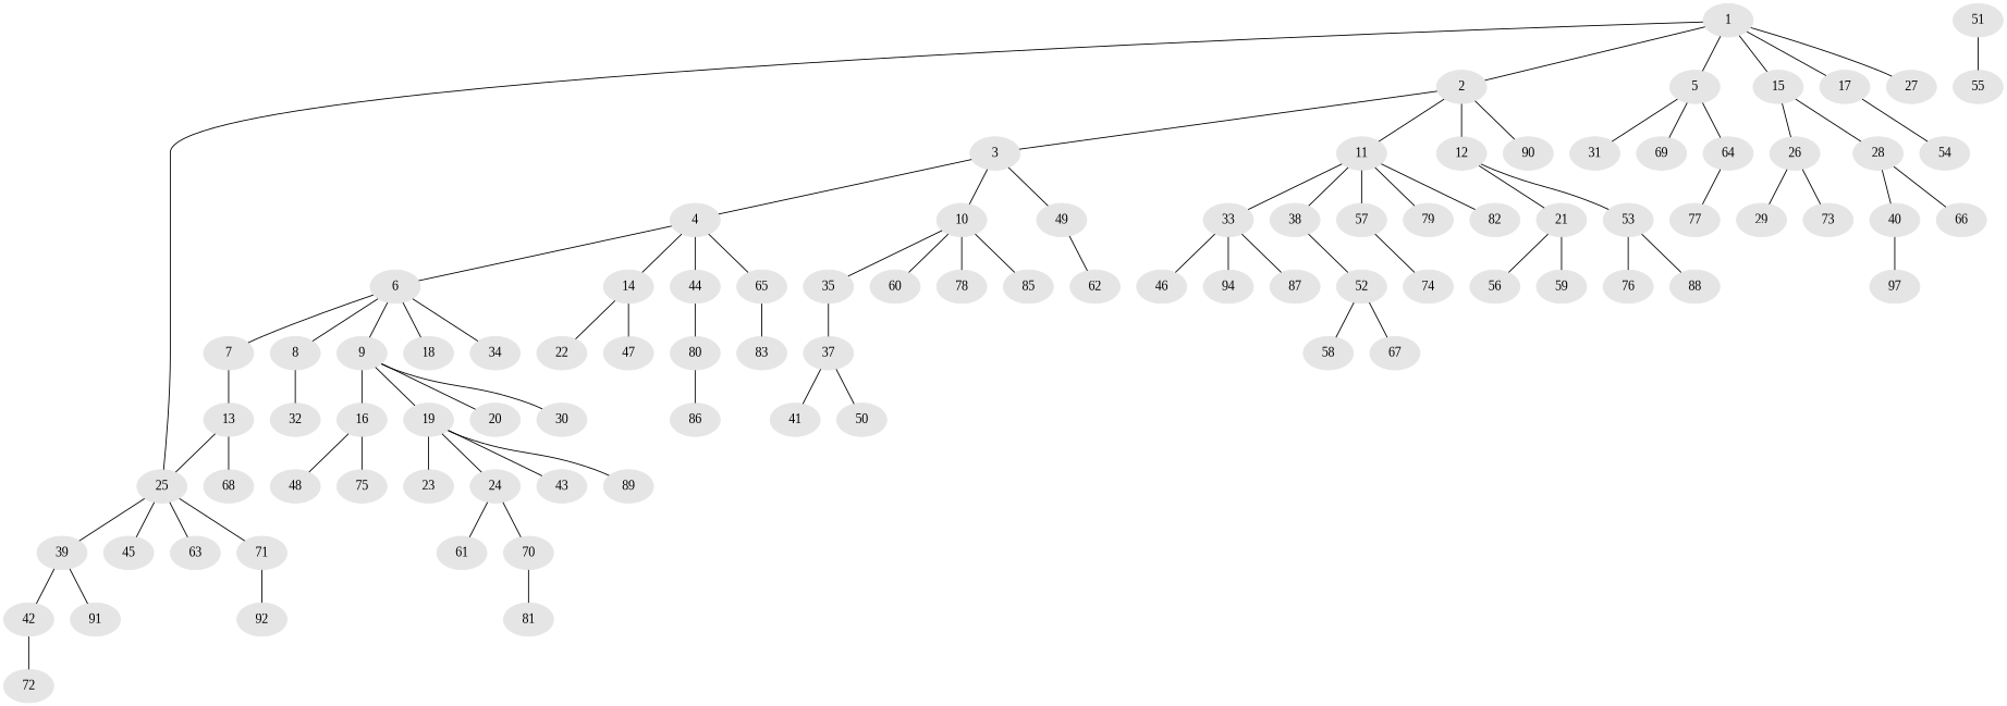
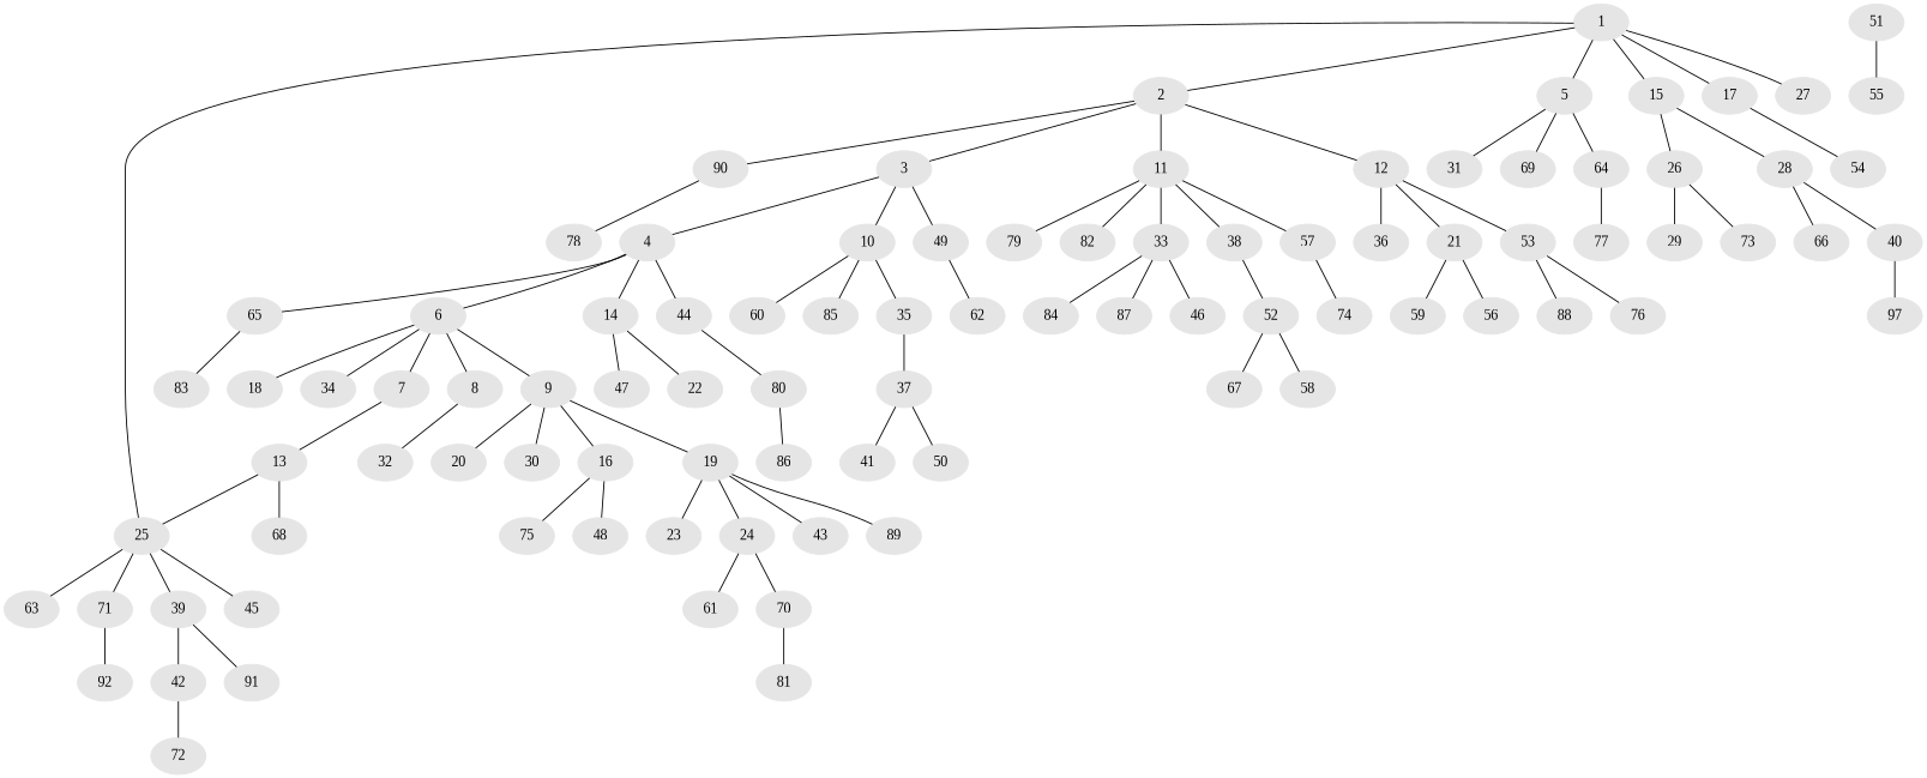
  graph {
    fontname="Liberation Serif"
    node [color=gray90 fontname="Liberation Serif" style=filled]
    edge [fontname="Liberation Serif"]
    1
    2
    5
    15
    17
    25
    27
    3
    11
    12
    90
    31
    69
    64
    26
    28
    54
    39
    45
    63
    71
    4
    10
    49
    33
    38
    57
    79
    82
    21
+   36
    53
    6
    14
    44
    65
    35
    60
    78
    85
    62
    7
    8
    9
    18
    34
    22
    47
    80
    83
    13
    32
    16
    19
    20
    30
    68
    48
    75
    23
    24
    43
    89
    37
    46
-   84 [label=94]
+   84
    87
    52
    74
    56
    59
    76
    88
    29
    73
    40
    66
    61
    70
    51
    55
    81
    42
    91
    92
    n86 [label=97]
    77
    41
    50
    58
    67
    72
    86
    1 -- 2
    1 -- 5
    1 -- 15
    1 -- 17
    1 -- 25
    1 -- 27
    2 -- 3
    2 -- 11
    2 -- 12
    2 -- 90
    5 -- 31
    5 -- 69
    5 -- 64
    15 -- 26
    15 -- 28
    17 -- 54
    25 -- 39
    25 -- 45
    25 -- 63
    25 -- 71
    3 -- 4
    3 -- 10
    3 -- 49
    11 -- 33
    11 -- 38
    11 -- 57
    11 -- 79
    11 -- 82
    12 -- 21
+   12 -- 36
    12 -- 53
    64 -- 77
    26 -- 29
    26 -- 73
    28 -- 40
    28 -- 66
    39 -- 42
    39 -- 91
    71 -- 92
    4 -- 6
    4 -- 14
    4 -- 44
    4 -- 65
    10 -- 35
    10 -- 60
-   10 -- 78
+   90 -- 78
    10 -- 85
    49 -- 62
    33 -- 46
    33 -- 84
    33 -- 87
    38 -- 52
    57 -- 74
    21 -- 56
    21 -- 59
    53 -- 76
    53 -- 88
    6 -- 7
    6 -- 8
    6 -- 9
    6 -- 18
    6 -- 34
    14 -- 22
    14 -- 47
    44 -- 80
    65 -- 83
    35 -- 37
    7 -- 13
    8 -- 32
    9 -- 16
    9 -- 19
    9 -- 20
    9 -- 30
    80 -- 86
    13 -- 25
    13 -- 68
    16 -- 48
    16 -- 75
    19 -- 23
    19 -- 24
    19 -- 43
    19 -- 89
    24 -- 61
    24 -- 70
    37 -- 41
    37 -- 50
    52 -- 58
    52 -- 67
    40 -- n86
    70 -- 81
    51 -- 55
    42 -- 72
  }
